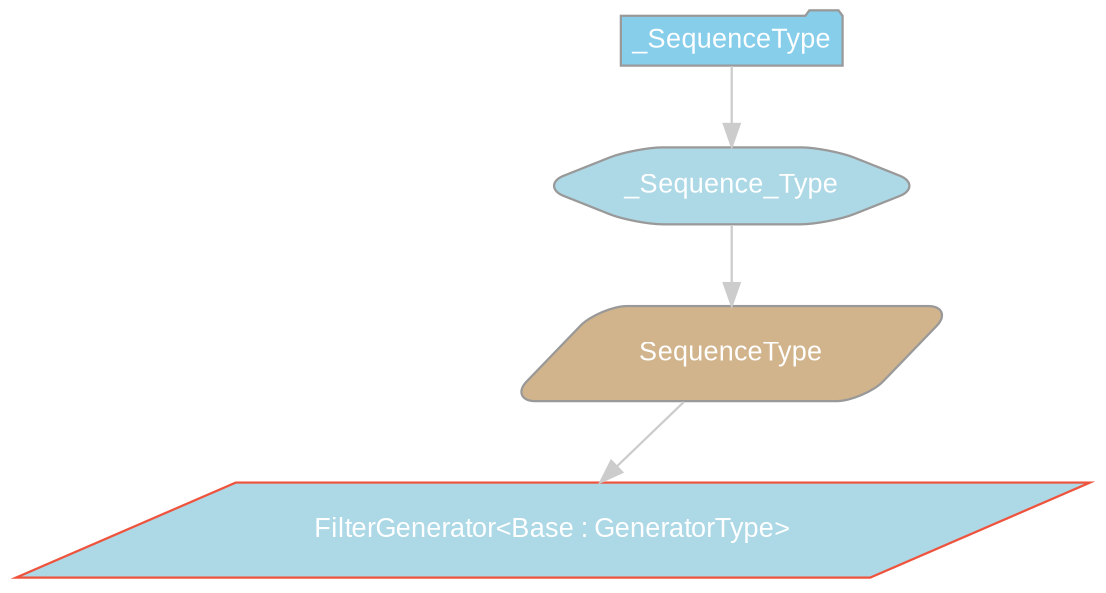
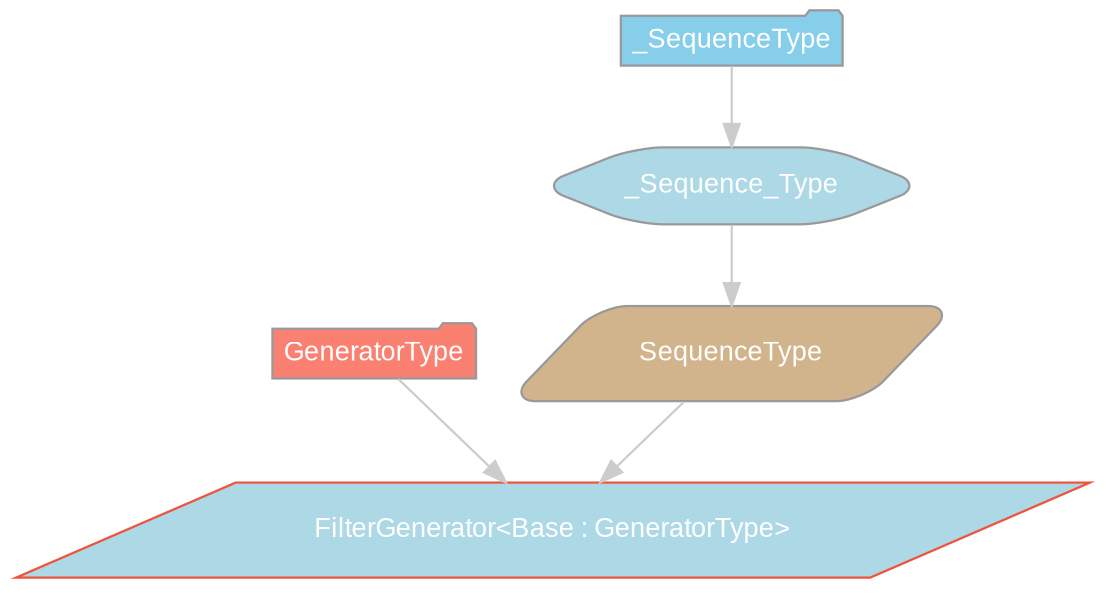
  strict digraph {
    fontname="Liberation Sans"
    node [color="#999999" fillcolor=lightblue fontcolor=white fontname="Liberation Sans" fontsize=12 margin="0.07,0.05" shape=parallelogram style="filled,rounded"]
    edge [color="#cccccc" fontname="Liberation Sans"]
    "FilterGenerator<Base : GeneratorType>" [color="#ee543d" height=0.3 style=filled]
+   GeneratorType [fillcolor=salmon height=0.3 shape=folder]
    SequenceType [fillcolor=tan height=0.3]
    _SequenceType [fillcolor=skyblue height=0.3 shape=folder]
    _Sequence_Type [height=0.3 shape=hexagon]
    subgraph sub_1 {
      rank=max
      "FilterGenerator<Base : GeneratorType>"
    }
+   GeneratorType -> "FilterGenerator<Base : GeneratorType>"
    SequenceType -> "FilterGenerator<Base : GeneratorType>"
    _SequenceType -> _Sequence_Type
    _Sequence_Type -> SequenceType
  }
